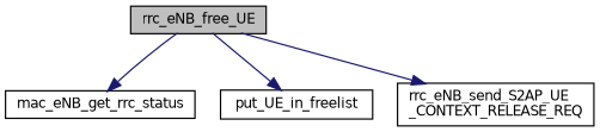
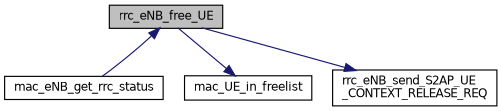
  digraph {
    rankdir=TB
    node [color=black fillcolor=white fontname=Helvetica fontsize=10 shape=record style=filled]
    edge [color=midnightblue fontname=Helvetica fontsize=10 labelfontname=Helvetica labelfontsize=10 style=solid]
    n1 [fillcolor=grey75 fontcolor=black height=0.2 label=rrc_eNB_free_UE width=0.4]
    n2 [height=0.2 label=mac_eNB_get_rrc_status width=0.4]
-   n3 [height=0.2 label=put_UE_in_freelist width=0.4]
+   n3 [height=0.2 label=mac_UE_in_freelist width=0.4]
    n4 [height=0.2 label="rrc_eNB_send_S2AP_UE\l_CONTEXT_RELEASE_REQ" width=0.4]
-   n1 -> n2
+   n2 -> n1
    n1 -> n3
    n1 -> n4
  }
